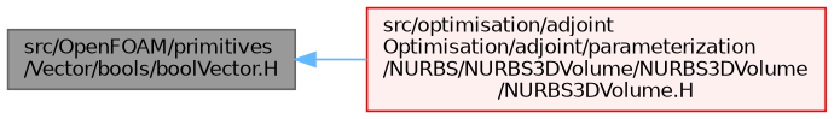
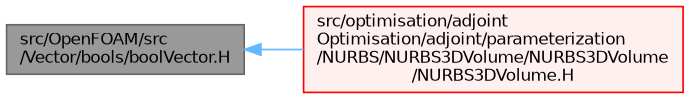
  digraph {
    rankdir=LR
    node [fontname=Helvetica fontsize=10 shape=box style=filled]
-   n1 [color=gray40 fillcolor=grey60 fontcolor=black height=0.2 label="src/OpenFOAM/primitives\l/Vector/bools/boolVector.H" width=0.4]
+   n1 [color=gray40 fillcolor=grey60 fontcolor=black height=0.2 label="src/OpenFOAM/src\l/Vector/bools/boolVector.H" width=0.4]
    n2 [color=red fillcolor="#FFF0F0" height=0.2 label="src/optimisation/adjoint\lOptimisation/adjoint/parameterization\l/NURBS/NURBS3DVolume/NURBS3DVolume\l/NURBS3DVolume.H" width=0.4]
    n1 -> n2 [color=steelblue1 dir=back fontname=Helvetica fontsize=10 labelfontname=Helvetica labelfontsize=10 style=solid]
  }
